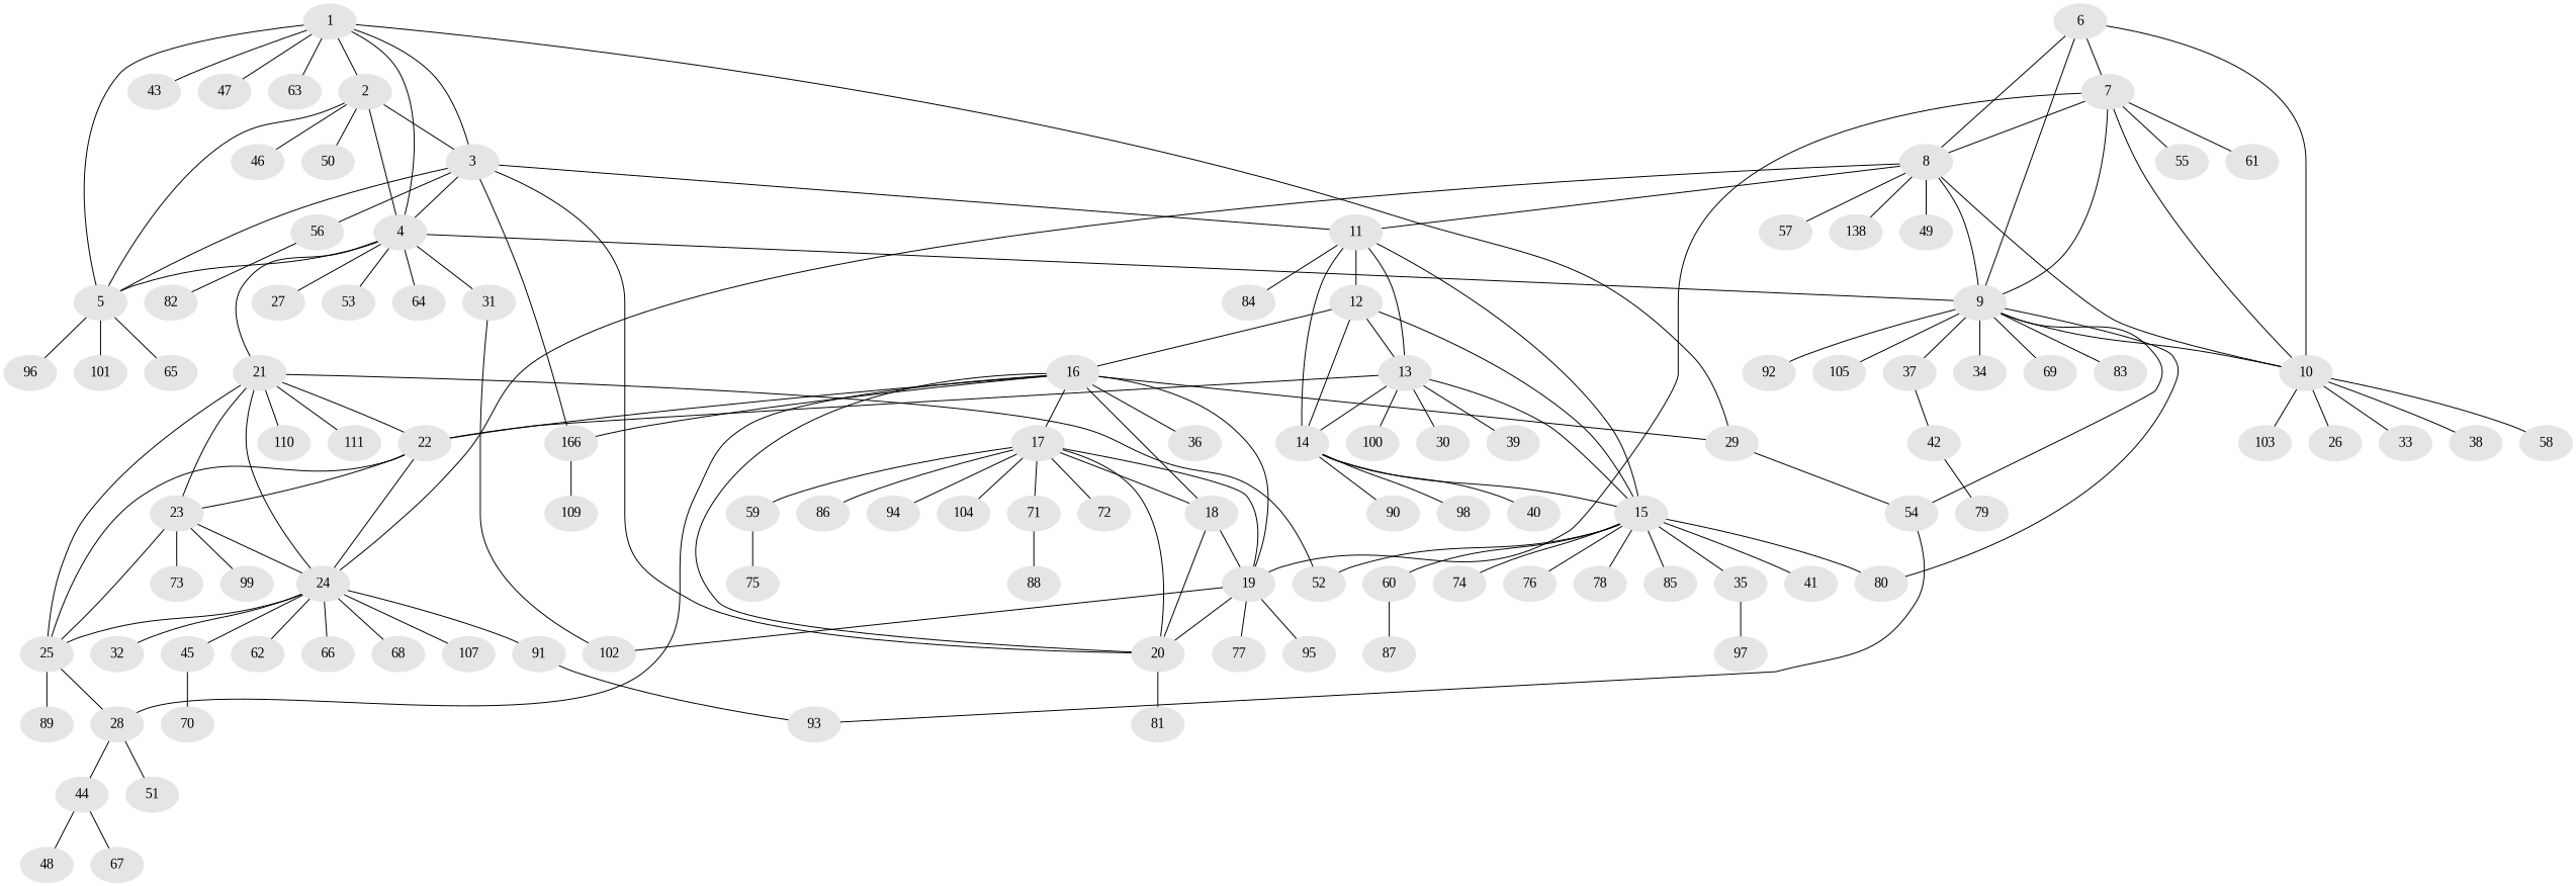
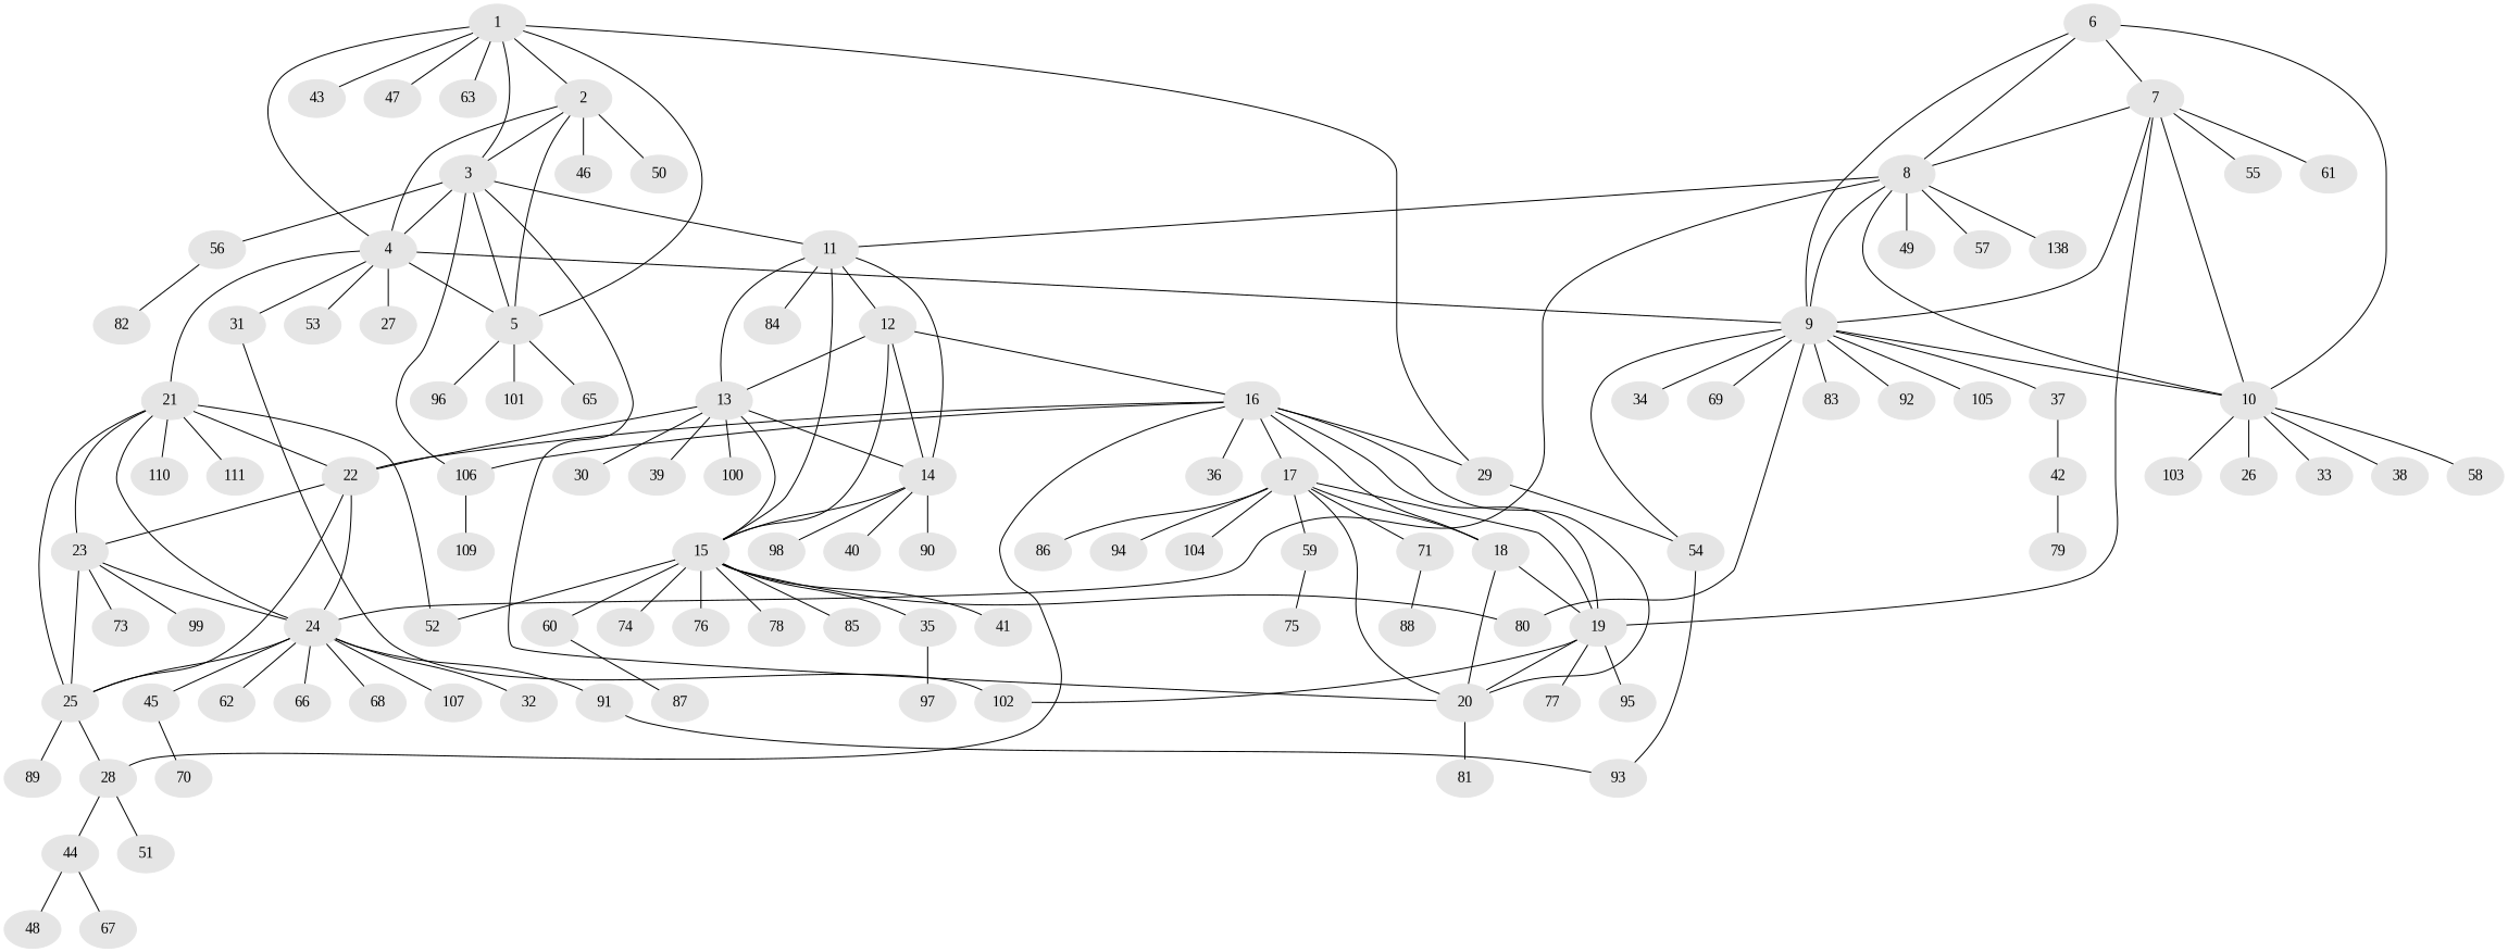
  graph {
    fontname="Liberation Serif"
    node [color=gray90 fontname="Liberation Serif" style=filled]
    edge [fontname="Liberation Serif"]
    1
    2
    3
    4
    5
    29
    43
    47
    63
    46
    50
    11
    20
    56
-   106 [label=166]
+   106
    9
    21
    27
    31
    53
-   64
    65
    96
    101
    54
    12
    13
    14
    15
    84
    81
    82
    109
    10
    34
    37
    69
    80
    83
    92
    105
    24
    22
    52
    23
    25
    110
    111
    102
    6
    7
    8
    19
    55
    61
    49
    57
    n58 [label=138]
    26
    33
    38
    58
    103
    77
    95
    32
    45
    62
    66
    68
    91
    107
    42
    93
    16
    30
    39
    100
    40
    90
    98
    35
    41
    60
    74
    76
    78
    85
    17
    18
    28
    36
    97
    87
    59
    71
-   72
    86
    94
    104
    44
    51
    75
    88
    73
    99
    89
    70
    48
    67
    79
    1 -- 2
    1 -- 3
    1 -- 4
    1 -- 5
    1 -- 29
    1 -- 43
    1 -- 47
    1 -- 63
    2 -- 3
    2 -- 4
    2 -- 5
    2 -- 46
    2 -- 50
    3 -- 4
    3 -- 5
    3 -- 11
    3 -- 20
    3 -- 56
    3 -- 106
    4 -- 5
    4 -- 9
    4 -- 21
    4 -- 27
    4 -- 31
    4 -- 53
-   4 -- 64
    5 -- 65
    5 -- 96
    5 -- 101
    29 -- 54
    11 -- 12
    11 -- 13
    11 -- 14
    11 -- 15
    11 -- 84
    20 -- 81
    56 -- 82
    106 -- 109
    9 -- 54
    9 -- 10
    9 -- 34
    9 -- 37
    9 -- 69
    9 -- 80
    9 -- 83
    9 -- 92
    9 -- 105
    21 -- 24
    21 -- 22
    21 -- 52
    21 -- 23
    21 -- 25
    21 -- 110
    21 -- 111
    31 -- 102
    54 -- 93
    12 -- 13
    12 -- 14
    12 -- 15
    12 -- 16
    13 -- 14
    13 -- 15
    13 -- 22
    13 -- 30
    13 -- 39
    13 -- 100
    14 -- 15
    14 -- 40
    14 -- 90
    14 -- 98
    15 -- 80
    15 -- 52
    15 -- 35
    15 -- 41
    15 -- 60
    15 -- 74
    15 -- 76
    15 -- 78
    15 -- 85
    10 -- 26
    10 -- 33
    10 -- 38
    10 -- 58
    10 -- 103
    37 -- 42
    24 -- 25
    24 -- 32
    24 -- 45
    24 -- 62
    24 -- 66
    24 -- 68
    24 -- 91
    24 -- 107
    22 -- 24
    22 -- 23
    22 -- 25
    23 -- 24
    23 -- 25
    23 -- 73
    23 -- 99
    25 -- 28
    25 -- 89
    6 -- 9
    6 -- 10
    6 -- 7
    6 -- 8
    7 -- 9
    7 -- 10
    7 -- 8
    7 -- 19
    7 -- 55
    7 -- 61
    8 -- 11
    8 -- 9
    8 -- 10
    8 -- 24
    8 -- 49
    8 -- 57
    8 -- n58
    19 -- 20
    19 -- 102
    19 -- 77
    19 -- 95
    45 -- 70
    91 -- 93
    42 -- 79
    16 -- 29
    16 -- 20
    16 -- 106
    16 -- 22
    16 -- 19
    16 -- 17
    16 -- 18
    16 -- 28
    16 -- 36
    35 -- 97
    60 -- 87
    17 -- 20
    17 -- 19
    17 -- 18
    17 -- 59
    17 -- 71
-   17 -- 72
    17 -- 86
    17 -- 94
    17 -- 104
    18 -- 20
    18 -- 19
    28 -- 44
    28 -- 51
    59 -- 75
    71 -- 88
    44 -- 48
    44 -- 67
  }
